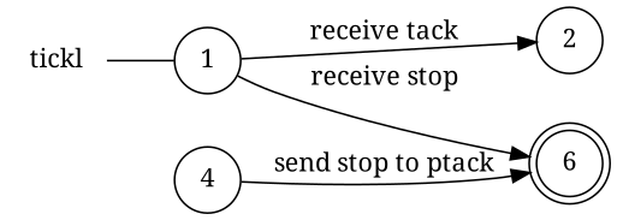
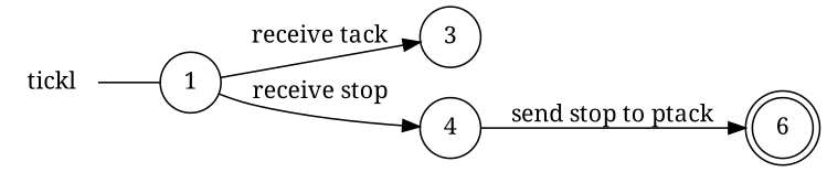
  digraph {
    fontname="Noto Serif"
    rankdir=LR
    node [fontname="Noto Serif" shape=circle]
    edge [fontname="Noto Serif"]
    n1 [label=tickl shape=plaintext]
    n2 [label=1]
-   n3 [label=2]
+   n3 [label=3]
    n4 [label=4]
    n5 [label=6 shape=doublecircle]
    n1 -> n2 [arrowhead=none]
    n2 -> n3 [label="receive tack"]
-   n2 -> n5 [label="receive stop"]
+   n2 -> n4 [label="receive stop"]
    n4 -> n5 [label="send stop to ptack"]
  }
